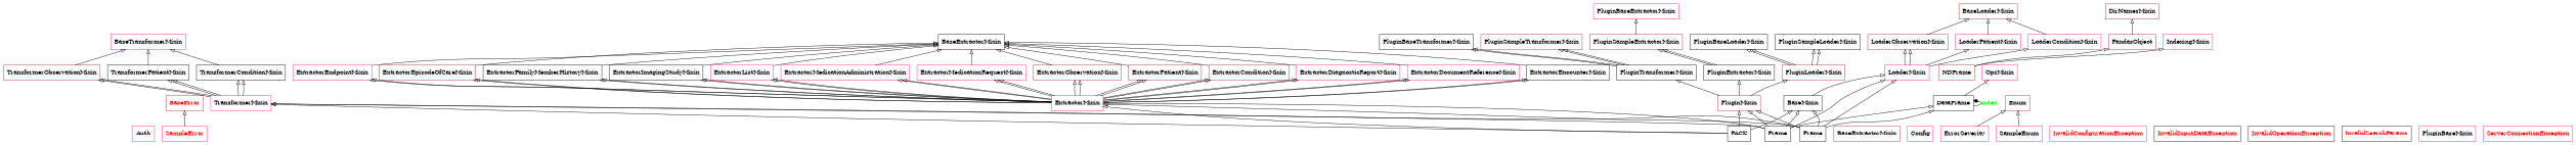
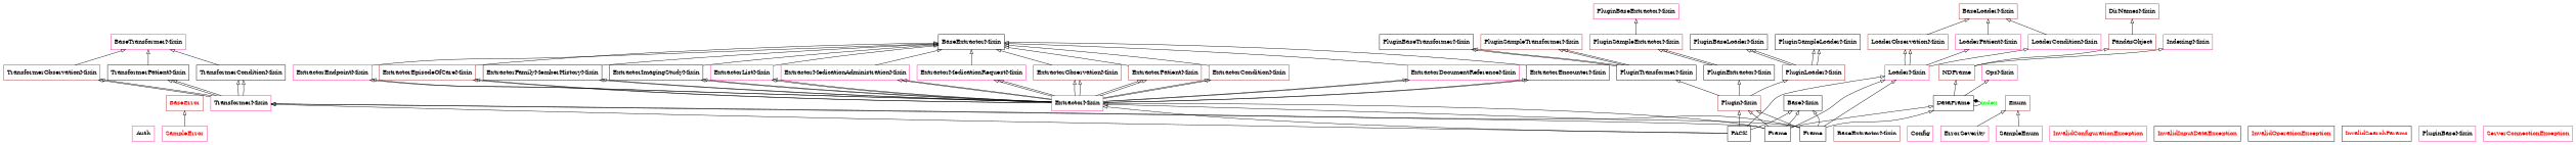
  digraph {
    rankdir=BT
    node [color=deeppink fontcolor=black shape=record style=solid]
    edge [arrowhead=empty arrowtail=none]
    n1 [label=Auth]
    n2 [color=brown fontcolor=red label=BaseError]
    n3 [color=black label=BaseExtractorMixin]
    n4 [color=brown label=BaseExtractorMixin]
    n5 [color=brown label=BaseLoaderMixin]
    n6 [color=black label=BaseMixin]
    n7 [label=BaseTransformerMixin]
    n8 [label=Config]
    n9 [color=black label=DataFrame]
    n10 [color=brown label=NDFrame]
    n11 [label=OpsMixin]
    n12 [label=IndexingMixin]
    n13 [color=brown label=PandasObject]
    n14 [color=brown label=DirNamesMixin]
    n15 [color=brown label=Enum]
    n16 [label=ErrorSeverity]
    n17 [color=brown label=ExtractorConditionMixin]
-   n18 [label=ExtractorDiagnosticReportMixin]
    n19 [label=ExtractorDocumentReferenceMixin]
    n20 [color=black label=ExtractorEncounterMixin]
    n21 [label=ExtractorEndpointMixin]
    n22 [color=brown label=ExtractorEpisodeOfCareMixin]
    n23 [color=black label=ExtractorFamilyMemberHistoryMixin]
    n24 [color=black label=ExtractorImagingStudyMixin]
    n25 [label=ExtractorListMixin]
    n26 [label=ExtractorMedicationAdministrationMixin]
    n27 [label=ExtractorMedicationRequestMixin]
    n28 [label=ExtractorMixin]
    n29 [color=brown label=ExtractorObservationMixin]
    n30 [color=brown label=ExtractorPatientMixin]
    n31 [color=black label=Frame]
    n32 [label=LoaderMixin]
    n33 [color=brown label=PluginMixin]
    n34 [label=TransformerMixin]
    n35 [label=LoaderConditionMixin]
    n36 [color=brown label=LoaderObservationMixin]
    n37 [label=LoaderPatientMixin]
    n38 [color=black label=PluginExtractorMixin]
    n39 [color=brown label=PluginLoaderMixin]
    n40 [color=black label=PluginTransformerMixin]
    n41 [color=black label=TransformerConditionMixin]
    n42 [color=brown label=TransformerObservationMixin]
    n43 [color=black label=TransformerPatientMixin]
    n44 [color=black label=Frame]
    n45 [fontcolor=red label=InvalidConfigurationException]
    n46 [color=black fontcolor=red label=InvalidInputDataException]
    n47 [color=black fontcolor=red label=InvalidOperationException]
    n48 [color=black fontcolor=red label=InvalidSearchParams]
    n49 [color=black label=PACK]
    n50 [label=PluginBaseExtractorMixin]
    n51 [color=black label=PluginBaseLoaderMixin]
    n52 [label=PluginBaseMixin]
    n53 [color=black label=PluginBaseTransformerMixin]
    n54 [color=brown label=PluginSampleExtractorMixin]
    n55 [color=black label=PluginSampleLoaderMixin]
    n56 [color=brown label=PluginSampleTransformerMixin]
    n57 [label=SampleEnum]
    n58 [fontcolor=red label=SampleError]
    n59 [fontcolor=red label=ServerConnectionException]
    n9 -> n9 [arrowhead=diamond fontcolor=green label=index style=solid]
+   n9 -> n10
    n9 -> n11
    n10 -> n12
    n10 -> n13
    n13 -> n14
    n16 -> n15
    n17 -> n3
-   n18 -> n3
    n19 -> n3
    n20 -> n3
    n21 -> n3
    n22 -> n3
    n23 -> n3
    n24 -> n3
    n25 -> n3
    n26 -> n3
    n27 -> n3
    n28 -> n17
    n28 -> n17
-   n28 -> n18
-   n28 -> n18
    n28 -> n19
    n28 -> n19
    n28 -> n20
    n28 -> n20
    n28 -> n21
    n28 -> n21
    n28 -> n22
    n28 -> n22
    n28 -> n23
    n28 -> n23
    n28 -> n24
    n28 -> n24
    n28 -> n25
    n28 -> n25
    n28 -> n26
    n28 -> n26
    n28 -> n27
    n28 -> n27
    n28 -> n29
    n28 -> n29
    n28 -> n30
    n28 -> n30
    n29 -> n3
    n30 -> n3
    n31 -> n6
    n31 -> n9
    n31 -> n28
    n31 -> n32
    n31 -> n33
    n31 -> n34
    n32 -> n35
    n32 -> n36
    n32 -> n36
    n32 -> n37
    n33 -> n38
    n33 -> n39
    n33 -> n40
    n34 -> n41
    n34 -> n41
    n34 -> n42
    n34 -> n42
    n34 -> n43
    n34 -> n43
    n35 -> n5
    n36 -> n5
    n37 -> n5
    n38 -> n54
    n38 -> n54
    n39 -> n51
    n39 -> n51
    n39 -> n55
    n39 -> n55
    n40 -> n53
    n40 -> n53
    n40 -> n56
    n40 -> n56
    n41 -> n7
    n42 -> n7
    n43 -> n7
    n44 -> n6
    n44 -> n9
    n44 -> n28
    n44 -> n32
    n44 -> n33
    n44 -> n34
    n49 -> n6
    n49 -> n28
-   n6 -> n32
+   n49 -> n32
    n49 -> n33
    n49 -> n34
    n54 -> n50
    n57 -> n15
    n58 -> n2
  }
